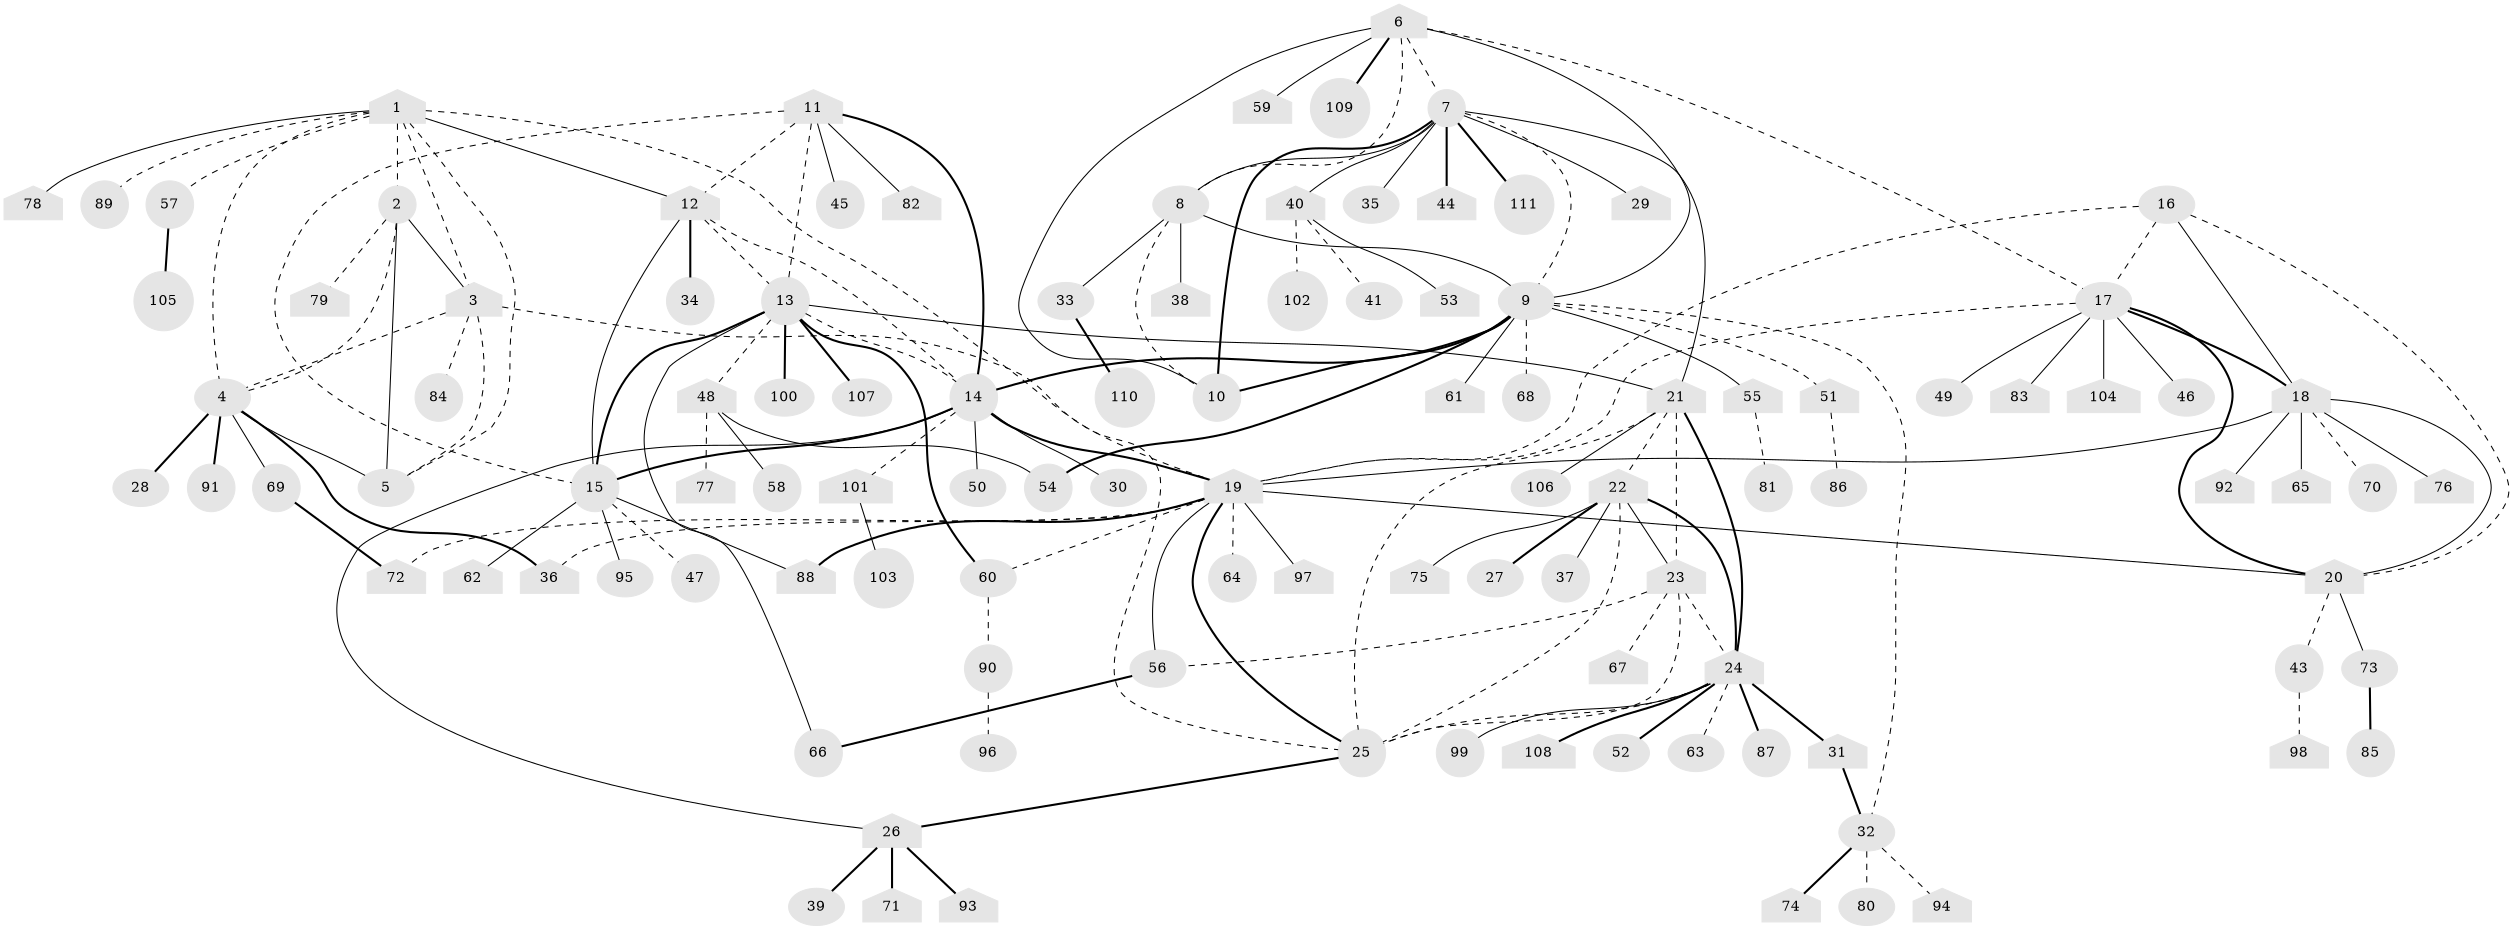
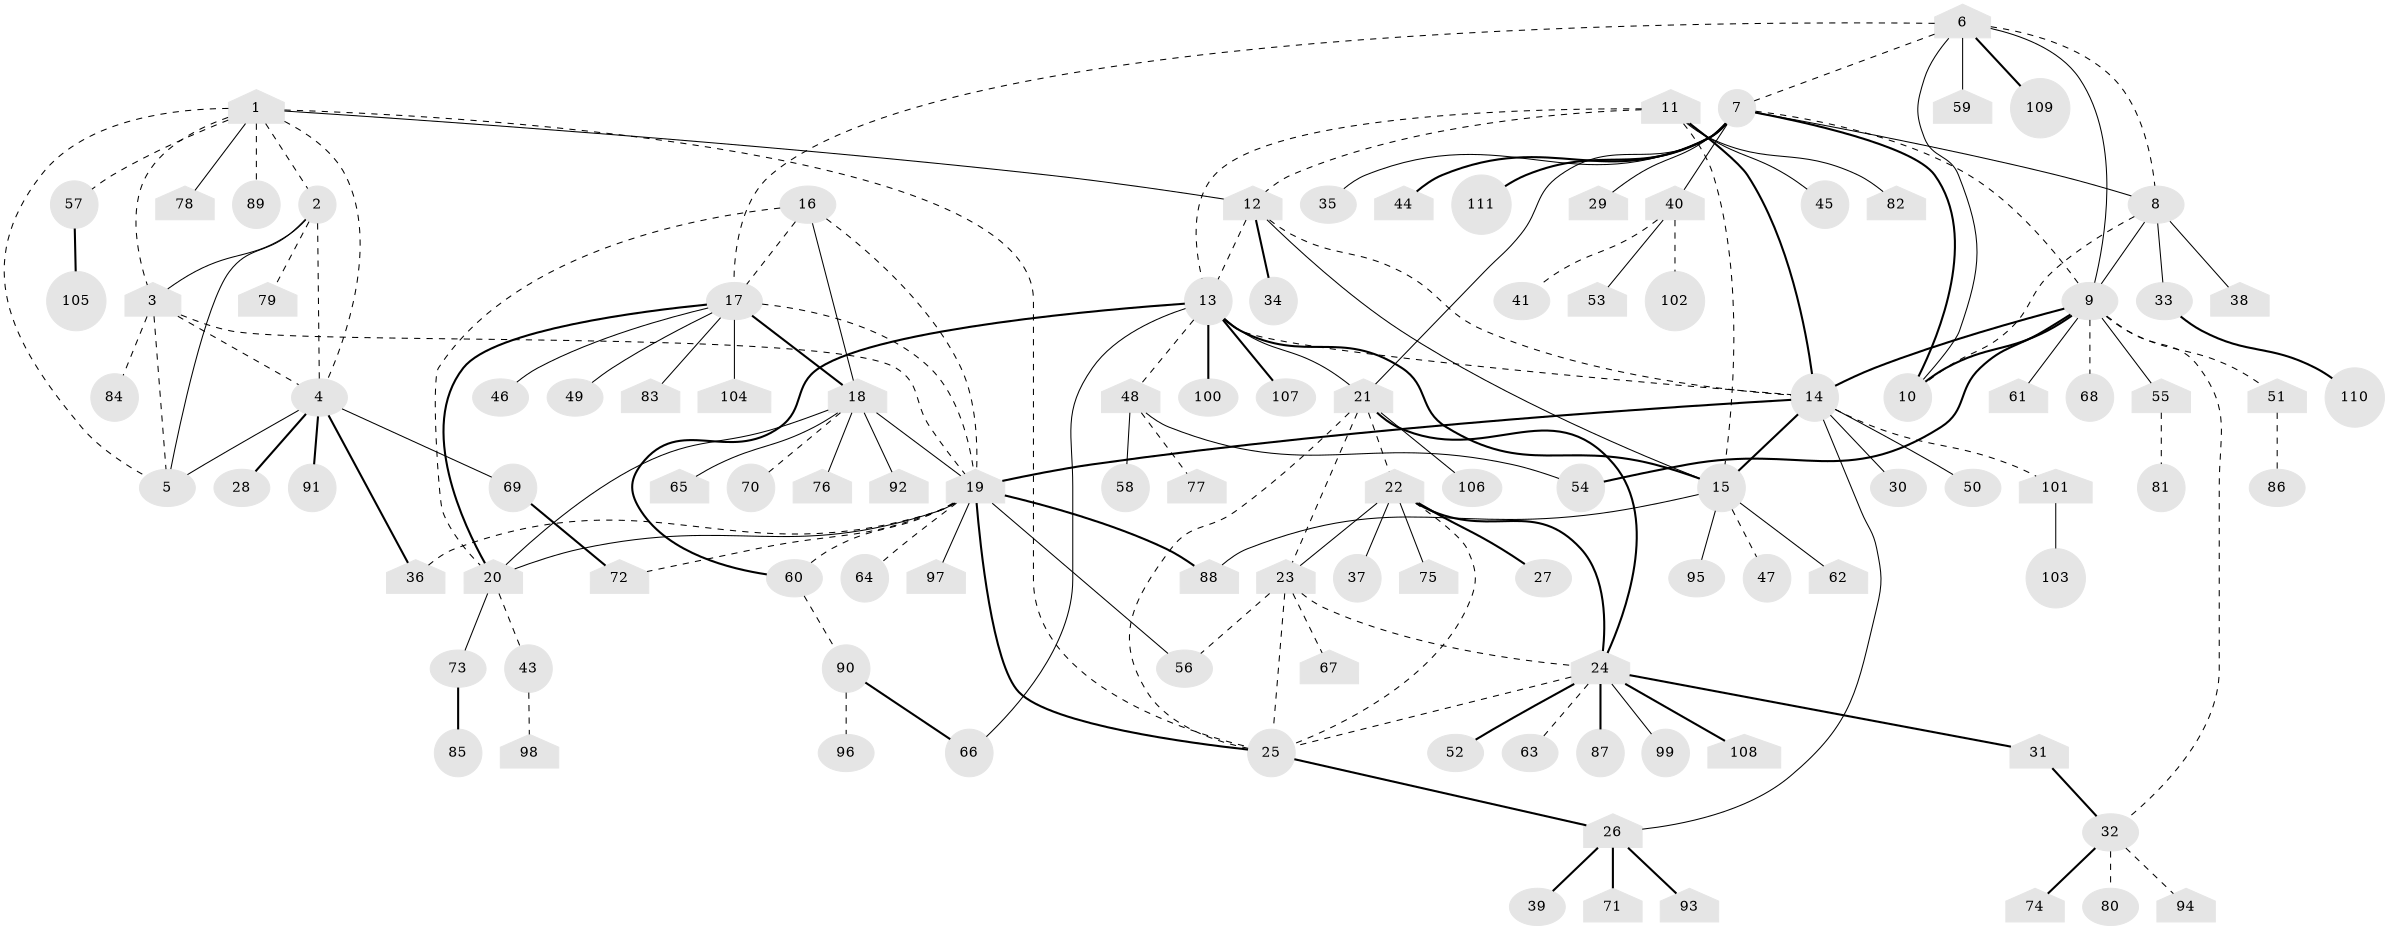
  graph {
    node [color=gray90 shape=house style=filled]
    edge [style=dashed]
    2 [shape=circle]
    1
    3
    4 [shape=ellipse]
    5 [shape=ellipse]
    12
    25 [shape=circle]
    57 [shape=circle]
    78
    89 [shape=circle]
    79
    19
    84 [shape=circle]
    28 [shape=ellipse]
    36
    69 [shape=circle]
    91 [shape=circle]
    14 [shape=circle]
    13 [shape=circle]
    15 [shape=circle]
    34 [shape=circle]
    26
    105 [shape=circle]
    9 [shape=ellipse]
    10 [shape=circle]
    32 [shape=ellipse]
    51
    54 [shape=circle]
    55
    61
    68 [shape=circle]
    60 [shape=ellipse]
    88
    20
    56 [shape=ellipse]
    64 [shape=circle]
    72
    97
    6
    7 [shape=circle]
    8 [shape=ellipse]
    17 [shape=ellipse]
    59
    109 [shape=circle]
    21
    29
    35 [shape=ellipse]
    40
    44
    111 [shape=circle]
    33 [shape=ellipse]
    38
    18
    46 [shape=ellipse]
    49 [shape=ellipse]
    83
    104
    22
    23
    24
    106 [shape=ellipse]
    41 [shape=ellipse]
    53
    102 [shape=circle]
    110 [shape=circle]
    30 [shape=ellipse]
    50 [shape=ellipse]
    101
    74
    80 [shape=ellipse]
    94
    86 [shape=ellipse]
    81 [shape=circle]
    11
    45 [shape=circle]
    82
    48
    66 [shape=circle]
    100 [shape=ellipse]
    107 [shape=ellipse]
    47 [shape=circle]
    62
    95 [shape=ellipse]
    58 [shape=circle]
    77
    90 [shape=circle]
    39 [shape=ellipse]
    71
    93
    103 [shape=circle]
    16 [shape=ellipse]
    65
    70 [shape=circle]
    76
    92
    43 [shape=circle]
    73 [shape=ellipse]
    98
    85 [shape=circle]
    27 [shape=ellipse]
    37 [shape=circle]
    75
    67
    31
    52 [shape=ellipse]
    63 [shape=ellipse]
    87 [shape=circle]
    99 [shape=circle]
    108
    96 [shape=ellipse]
    2 -- 3 [style=solid]
    2 -- 4
    2 -- 5 [style=solid]
    2 -- 79
    1 -- 2
    1 -- 3
    1 -- 4
    1 -- 5
    1 -- 12 [style=solid]
    1 -- 25
    1 -- 57
    1 -- 78 [style=solid]
    1 -- 89
    3 -- 4
    3 -- 5
    3 -- 19
    3 -- 84
    4 -- 5 [style=solid]
    4 -- 28 [style=bold]
    4 -- 36 [style=bold]
    4 -- 69 [style=solid]
    4 -- 91 [style=bold]
    12 -- 14
    12 -- 13
    12 -- 15 [style=solid]
    12 -- 34 [style=bold]
    25 -- 26 [style=bold]
    57 -- 105 [style=bold]
    19 -- 25 [style=bold]
    19 -- 36
    19 -- 60
    19 -- 88 [style=bold]
    19 -- 20 [style=solid]
    19 -- 56 [style=solid]
    19 -- 64
    19 -- 72
    19 -- 97 [style=solid]
    69 -- 72 [style=bold]
    14 -- 19 [style=bold]
    14 -- 15 [style=bold]
    14 -- 26 [style=solid]
    14 -- 30 [style=solid]
    14 -- 50 [style=solid]
    14 -- 101
    13 -- 14
    13 -- 15 [style=bold]
    13 -- 60 [style=bold]
    13 -- 21 [style=solid]
    13 -- 48
    13 -- 66 [style=solid]
    13 -- 100 [style=bold]
    13 -- 107 [style=bold]
    15 -- 88 [style=solid]
    15 -- 47
    15 -- 62 [style=solid]
    15 -- 95 [style=solid]
    26 -- 39 [style=bold]
    26 -- 71 [style=bold]
    26 -- 93 [style=bold]
    9 -- 14 [style=bold]
    9 -- 10 [style=bold]
    9 -- 32
    9 -- 51
    9 -- 54 [style=bold]
    9 -- 55 [style=solid]
    9 -- 61 [style=solid]
    9 -- 68
    32 -- 74 [style=bold]
    32 -- 80
    32 -- 94
    51 -- 86
    55 -- 81
    60 -- 90
    20 -- 43
    20 -- 73 [style=solid]
-   56 -- 66 [style=bold]
+   90 -- 66 [style=bold]
    6 -- 9 [style=solid]
    6 -- 10 [style=solid]
    6 -- 7
    6 -- 8
    6 -- 17
    6 -- 59 [style=solid]
    6 -- 109 [style=bold]
    7 -- 9
    7 -- 10 [style=bold]
    7 -- 8 [style=solid]
    7 -- 21 [style=solid]
    7 -- 29 [style=solid]
    7 -- 35 [style=solid]
    7 -- 40 [style=solid]
    7 -- 44 [style=bold]
    7 -- 111 [style=bold]
    8 -- 9 [style=solid]
    8 -- 10
    8 -- 33 [style=solid]
    8 -- 38 [style=solid]
    17 -- 19
    17 -- 20 [style=bold]
    17 -- 18 [style=bold]
    17 -- 46 [style=solid]
    17 -- 49 [style=solid]
    17 -- 83 [style=solid]
    17 -- 104 [style=solid]
    21 -- 25
    21 -- 22
    21 -- 23
    21 -- 24 [style=bold]
    21 -- 106 [style=solid]
    40 -- 41
    40 -- 53 [style=solid]
    40 -- 102
    33 -- 110 [style=bold]
    18 -- 19 [style=solid]
    18 -- 20 [style=solid]
    18 -- 65 [style=solid]
    18 -- 70
    18 -- 76 [style=solid]
    18 -- 92 [style=solid]
    22 -- 25
    22 -- 23 [style=solid]
    22 -- 24 [style=bold]
    22 -- 27 [style=bold]
    22 -- 37 [style=solid]
    22 -- 75 [style=solid]
    23 -- 25
    23 -- 56
    23 -- 24
    23 -- 67
    24 -- 25
    24 -- 31 [style=bold]
    24 -- 52 [style=bold]
    24 -- 63
    24 -- 87 [style=bold]
    24 -- 99 [style=solid]
    24 -- 108 [style=bold]
    101 -- 103 [style=solid]
    11 -- 12
    11 -- 14 [style=bold]
    11 -- 13
    11 -- 15
    11 -- 45 [style=solid]
    11 -- 82 [style=solid]
    48 -- 54 [style=solid]
    48 -- 58 [style=solid]
    48 -- 77
    90 -- 96
    16 -- 19
    16 -- 20
    16 -- 17
    16 -- 18 [style=solid]
    43 -- 98
    73 -- 85 [style=bold]
    31 -- 32 [style=bold]
  }
